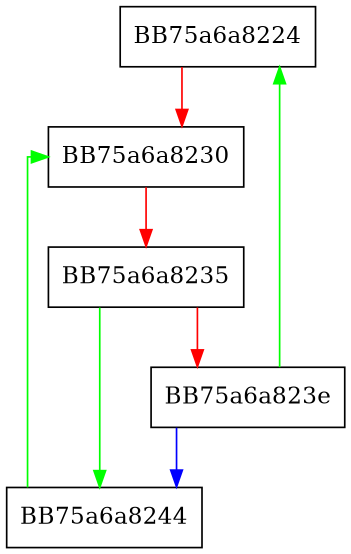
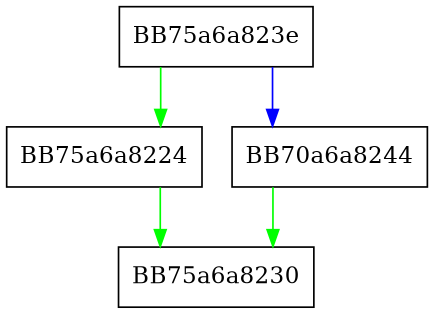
  digraph {
    splines=ortho
    node [shape=box]
    edge [color=red]
    BB75a6a8224
    BB75a6a8230
    BB75a6a823e
-   BB75a6a8244
-   BB75a6a8235
-   BB75a6a8224 -> BB75a6a8230
-   BB75a6a8230 -> BB75a6a8235
+   BB75a6a8244 [label=BB70a6a8244]
+   BB75a6a8224 -> BB75a6a8230 [color=green]
    BB75a6a823e -> BB75a6a8224 [color=green]
    BB75a6a823e -> BB75a6a8244 [color=blue]
    BB75a6a8244 -> BB75a6a8230 [color=green]
-   BB75a6a8235 -> BB75a6a823e
-   BB75a6a8235 -> BB75a6a8244 [color=green]
  }
